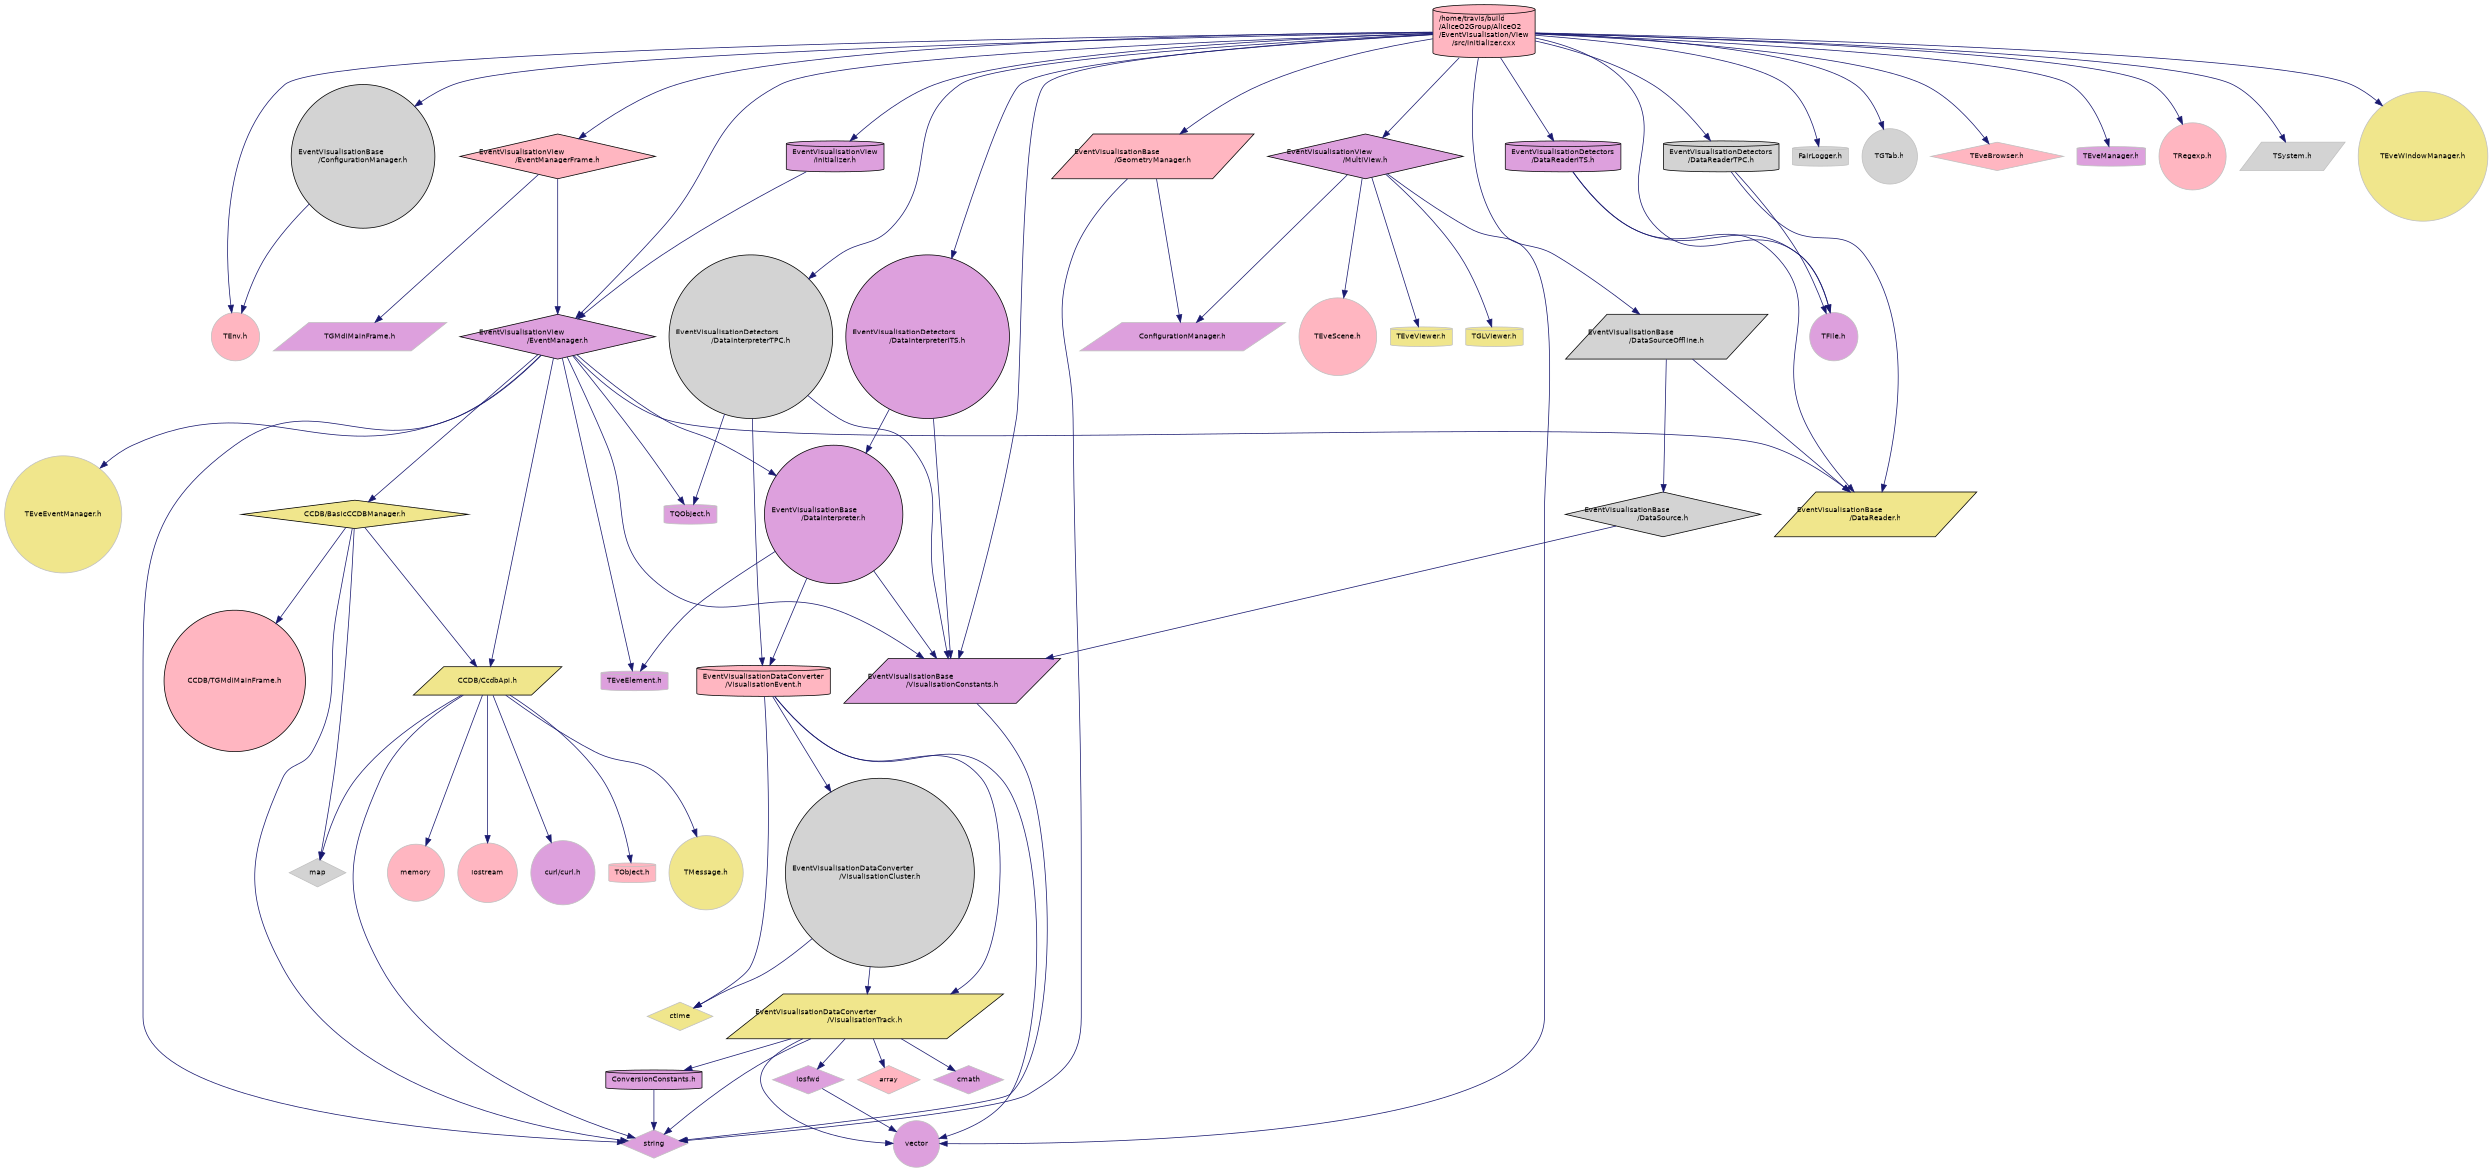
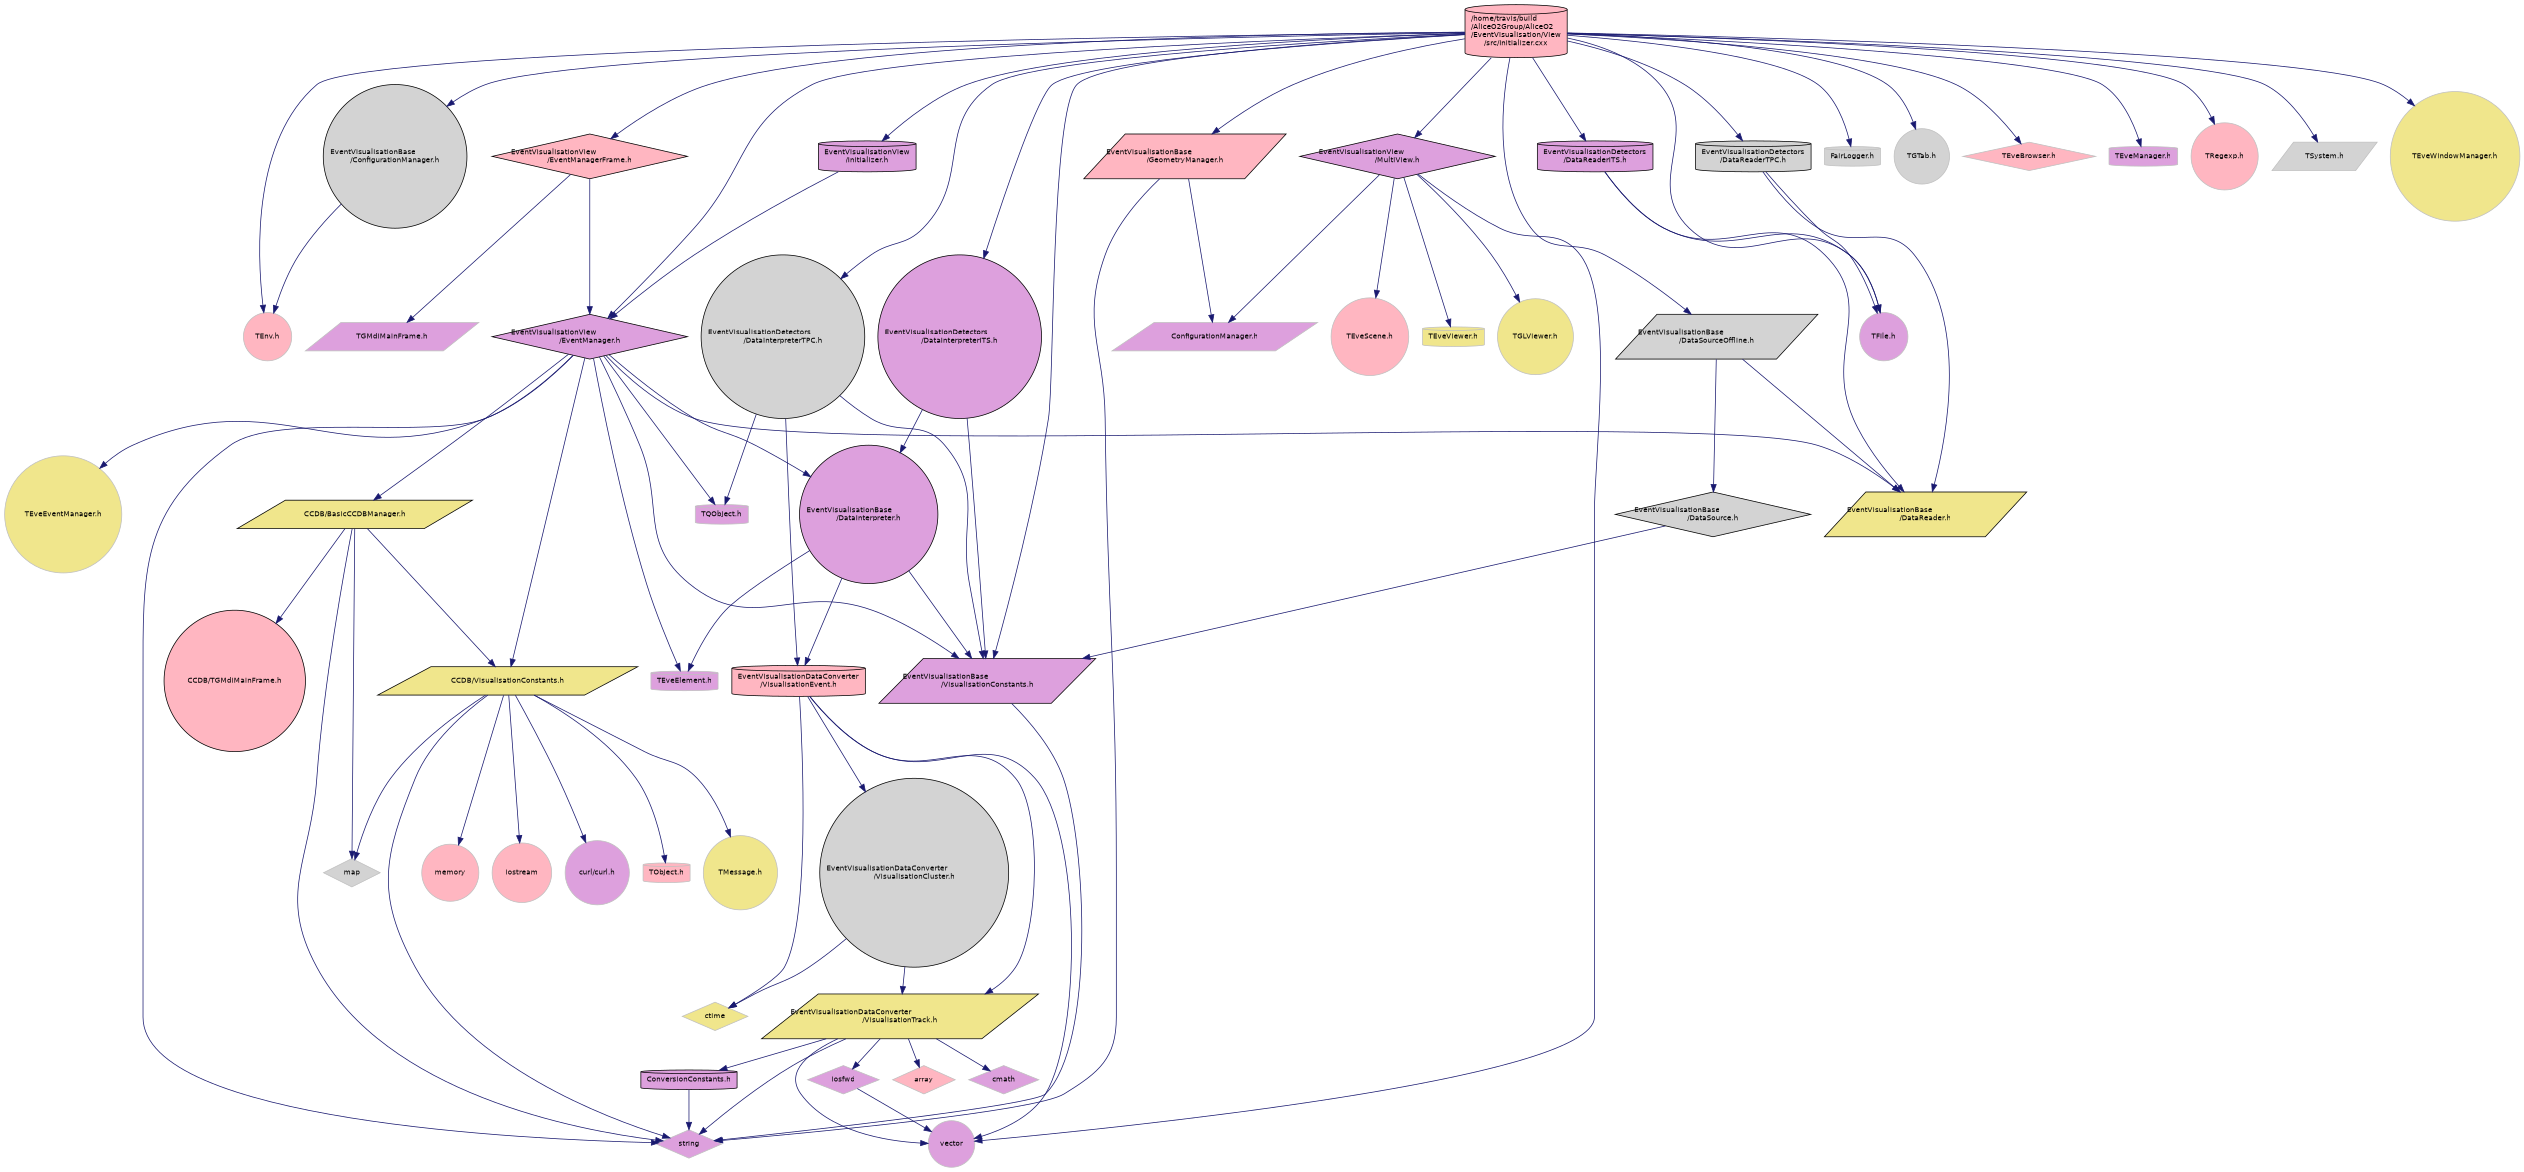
  digraph {
    node [color=grey75 fillcolor=plum fontname=Helvetica fontsize=10 shape=circle style=filled]
    edge [color=midnightblue fontname=Helvetica fontsize=10 labelfontname=Helvetica labelfontsize=10 style=solid]
    n1 [color=black fillcolor=lightpink fontcolor=black height=0.2 label="/home/travis/build\l/AliceO2Group/AliceO2\l/EventVisualisation/View\l/src/Initializer.cxx" shape=cylinder width=0.4]
    n2 [color=black height=0.2 label="EventVisualisationView\l/Initializer.h" shape=cylinder width=0.4]
    n3 [color=black height=0.2 label="EventVisualisationView\l/EventManager.h" shape=diamond width=0.4]
    n4 [color=black height=0.2 label="EventVisualisationBase\l/VisualisationConstants.h" shape=parallelogram width=0.4]
    n5 [color=black fillcolor=lightgrey height=0.2 label="EventVisualisationBase\l/ConfigurationManager.h" width=0.4]
    n6 [fillcolor=lightpink height=0.2 label="TEnv.h" width=0.4]
    n7 [color=black fillcolor=lightpink height=0.2 label="EventVisualisationBase\l/GeometryManager.h" shape=parallelogram width=0.4]
    n8 [color=black height=0.2 label="EventVisualisationView\l/MultiView.h" shape=diamond width=0.4]
    n9 [color=black fillcolor=lightgrey height=0.2 label="EventVisualisationBase\l/DataSourceOffline.h" shape=parallelogram width=0.4]
    n10 [color=black fillcolor=lightgrey height=0.2 label="EventVisualisationDetectors\l/DataReaderTPC.h" shape=cylinder width=0.4]
    n11 [height=0.2 label="TFile.h" width=0.4]
    n12 [color=black fillcolor=lightgrey height=0.2 label="EventVisualisationDetectors\l/DataInterpreterTPC.h" width=0.4]
    n13 [color=black height=0.2 label="EventVisualisationDetectors\l/DataReaderITS.h" shape=cylinder width=0.4]
    n14 [color=black height=0.2 label="EventVisualisationDetectors\l/DataInterpreterITS.h" width=0.4]
    n15 [color=black fillcolor=lightpink height=0.2 label="EventVisualisationView\l/EventManagerFrame.h" shape=diamond width=0.4]
    n16 [fillcolor=lightgrey height=0.2 label="FairLogger.h" shape=cylinder width=0.4]
    n17 [fillcolor=lightgrey height=0.2 label="TGTab.h" width=0.4]
    n18 [fillcolor=lightpink height=0.2 label="TEveBrowser.h" shape=diamond width=0.4]
    n19 [height=0.2 label="TEveManager.h" shape=cylinder width=0.4]
    n20 [fillcolor=lightpink height=0.2 label="TRegexp.h" width=0.4]
    n21 [fillcolor=lightgrey height=0.2 label="TSystem.h" shape=parallelogram width=0.4]
    n22 [fillcolor=khaki height=0.2 label="TEveWindowManager.h" width=0.4]
    n23 [height=0.2 label=string shape=diamond width=0.4]
    n24 [color=black height=0.2 label="EventVisualisationBase\l/DataInterpreter.h" width=0.4]
    n25 [height=0.2 label="TEveElement.h" shape=cylinder width=0.4]
    n26 [color=black fillcolor=khaki height=0.2 label="EventVisualisationBase\l/DataReader.h" shape=parallelogram width=0.4]
-   n27 [color=black fillcolor=khaki height=0.2 label="CCDB/BasicCCDBManager.h" shape=diamond width=0.4]
-   n28 [color=black fillcolor=khaki height=0.2 label="CCDB/CcdbApi.h" shape=parallelogram width=0.4]
+   n27 [color=black fillcolor=khaki height=0.2 label="CCDB/BasicCCDBManager.h" shape=parallelogram width=0.4]
+   n28 [color=black fillcolor=khaki height=0.2 label="CCDB/VisualisationConstants.h" shape=parallelogram width=0.4]
    n29 [fillcolor=khaki height=0.2 label="TEveEventManager.h" width=0.4]
    n30 [height=0.2 label="TQObject.h" shape=cylinder width=0.4]
    n31 [height=0.2 label="ConfigurationManager.h" shape=parallelogram width=0.4]
    n32 [height=0.2 label=vector width=0.4]
-   n33 [fillcolor=khaki height=0.2 label="TGLViewer.h" shape=cylinder width=0.4]
+   n33 [fillcolor=khaki height=0.2 label="TGLViewer.h" width=0.4]
    n34 [fillcolor=lightpink height=0.2 label="TEveScene.h" width=0.4]
    n35 [fillcolor=khaki height=0.2 label="TEveViewer.h" shape=cylinder width=0.4]
    n36 [color=black fillcolor=lightgrey height=0.2 label="EventVisualisationBase\l/DataSource.h" shape=diamond width=0.4]
    n37 [color=black fillcolor=lightpink height=0.2 label="EventVisualisationDataConverter\l/VisualisationEvent.h" shape=cylinder width=0.4]
    n38 [height=0.2 label="TGMdiMainFrame.h" shape=parallelogram width=0.4]
    n39 [fillcolor=lightgrey height=0.2 label=map shape=diamond width=0.4]
    n40 [color=black fillcolor=lightpink height=0.2 label="CCDB/TGMdiMainFrame.h" width=0.4]
    n41 [fillcolor=lightpink height=0.2 label=memory width=0.4]
    n42 [fillcolor=lightpink height=0.2 label=iostream width=0.4]
    n43 [height=0.2 label="curl/curl.h" width=0.4]
    n44 [fillcolor=lightpink height=0.2 label="TObject.h" shape=cylinder width=0.4]
    n45 [fillcolor=khaki height=0.2 label="TMessage.h" width=0.4]
    n46 [color=black fillcolor=khaki height=0.2 label="EventVisualisationDataConverter\l/VisualisationTrack.h" shape=parallelogram width=0.4]
    n47 [color=black fillcolor=lightgrey height=0.2 label="EventVisualisationDataConverter\l/VisualisationCluster.h" width=0.4]
    n48 [fillcolor=khaki height=0.2 label=ctime shape=diamond width=0.4]
    n49 [color=black height=0.2 label="ConversionConstants.h" shape=cylinder width=0.4]
    n50 [height=0.2 label=iosfwd shape=diamond width=0.4]
    n51 [fillcolor=lightpink height=0.2 label=array shape=diamond width=0.4]
    n52 [height=0.2 label=cmath shape=diamond width=0.4]
    n1 -> n2
    n1 -> n3
    n1 -> n4
    n1 -> n5
    n1 -> n6
    n1 -> n7
    n1 -> n8
    n1 -> n9
    n1 -> n10
    n1 -> n11
    n1 -> n12
    n1 -> n13
    n1 -> n14
    n1 -> n15
    n1 -> n16
    n1 -> n17
    n1 -> n18
    n1 -> n19
    n1 -> n20
    n1 -> n21
    n1 -> n22
    n2 -> n3
    n3 -> n4
    n3 -> n23
    n3 -> n24
    n3 -> n25
    n3 -> n26
    n3 -> n27
    n3 -> n28
    n3 -> n29
    n3 -> n30
    n4 -> n23
    n5 -> n6
    n7 -> n23
    n7 -> n31
    n8 -> n31
    n8 -> n32
    n8 -> n33
    n8 -> n34
    n8 -> n35
    n9 -> n26
    n9 -> n36
    n10 -> n11
    n10 -> n26
    n12 -> n4
    n12 -> n30
    n12 -> n37
    n13 -> n11
    n13 -> n26
    n14 -> n4
    n14 -> n24
    n15 -> n3
    n15 -> n38
    n24 -> n4
    n24 -> n25
    n24 -> n37
    n27 -> n23
    n27 -> n28
    n27 -> n39
    n27 -> n40
    n28 -> n23
    n28 -> n39
    n28 -> n41
    n28 -> n42
    n28 -> n43
    n28 -> n44
    n28 -> n45
    n36 -> n4
    n37 -> n32
    n37 -> n46
    n37 -> n47
    n37 -> n48
    n46 -> n23
    n46 -> n32
    n46 -> n49
    n46 -> n50
    n46 -> n51
    n46 -> n52
    n47 -> n46
    n47 -> n48
    n49 -> n23
    n50 -> n32
  }
